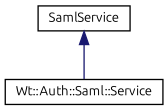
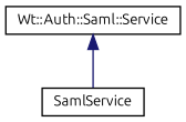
  digraph {
    rankdir=TB
    fontname=Ubuntu
    node [color=black fillcolor=white fontname=Ubuntu fontsize=10 shape=record style=filled]
    n1 [height=0.2 label="Wt::Auth::Saml::Service" width=0.4]
    n2 [height=0.2 label=SamlService width=0.4]
-   n2 -> n1 [color=midnightblue dir=back fontname=Ubuntu fontsize=10 labelfontname=Helvetica labelfontsize=10 style=solid]
+   n1 -> n2 [color=midnightblue dir=back fontname=Ubuntu fontsize=10 labelfontname=Helvetica labelfontsize=10 style=solid]
  }
